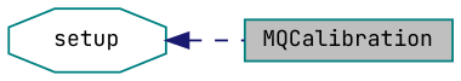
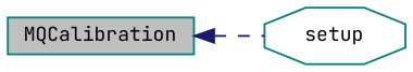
  digraph {
    rankdir=LR
    fontname="JetBrains Mono"
    node [color=teal fontname="JetBrains Mono" fontsize=10 style=filled]
    n1 [fillcolor=grey75 fontcolor=black height=0.2 label=MQCalibration shape=box width=0.4]
    n2 [fillcolor=white height=0.2 label=setup shape=octagon width=0.4]
-   n2 -> n1 [color=midnightblue dir=back fontname="JetBrains Mono" fontsize=10 labelfontname=Helvetica labelfontsize=10 style=dashed]
+   n1 -> n2 [color=midnightblue dir=back fontname="JetBrains Mono" fontsize=10 labelfontname=Helvetica labelfontsize=10 style=dashed]
  }
